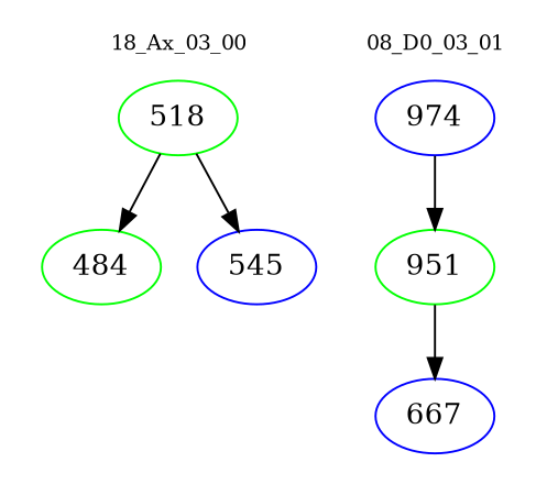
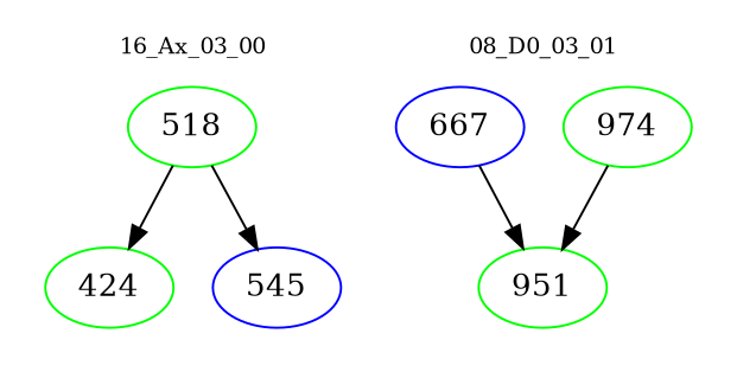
  digraph {
    node [color=green]
    edge [color=black]
    n1 [label=518]
-   n2 [label=484]
+   n2 [label=424]
    n3 [color=blue label=545]
-   n4 [color=blue label=974]
+   n4 [label=974]
    n5 [label=951]
    n6 [color=blue label=667]
    subgraph cluster_1 {
      color=white
      fontsize=10
-     label="18_Ax_03_00"
+     label="16_Ax_03_00"
      n1
      n2
      n3
    }
    subgraph cluster_2 {
      color=white
      fontsize=10
      label="08_D0_03_01"
      n4
      n5
      n6
    }
    n1 -> n2
    n1 -> n3
    n4 -> n5
-   n5 -> n6
+   n6 -> n5
  }
